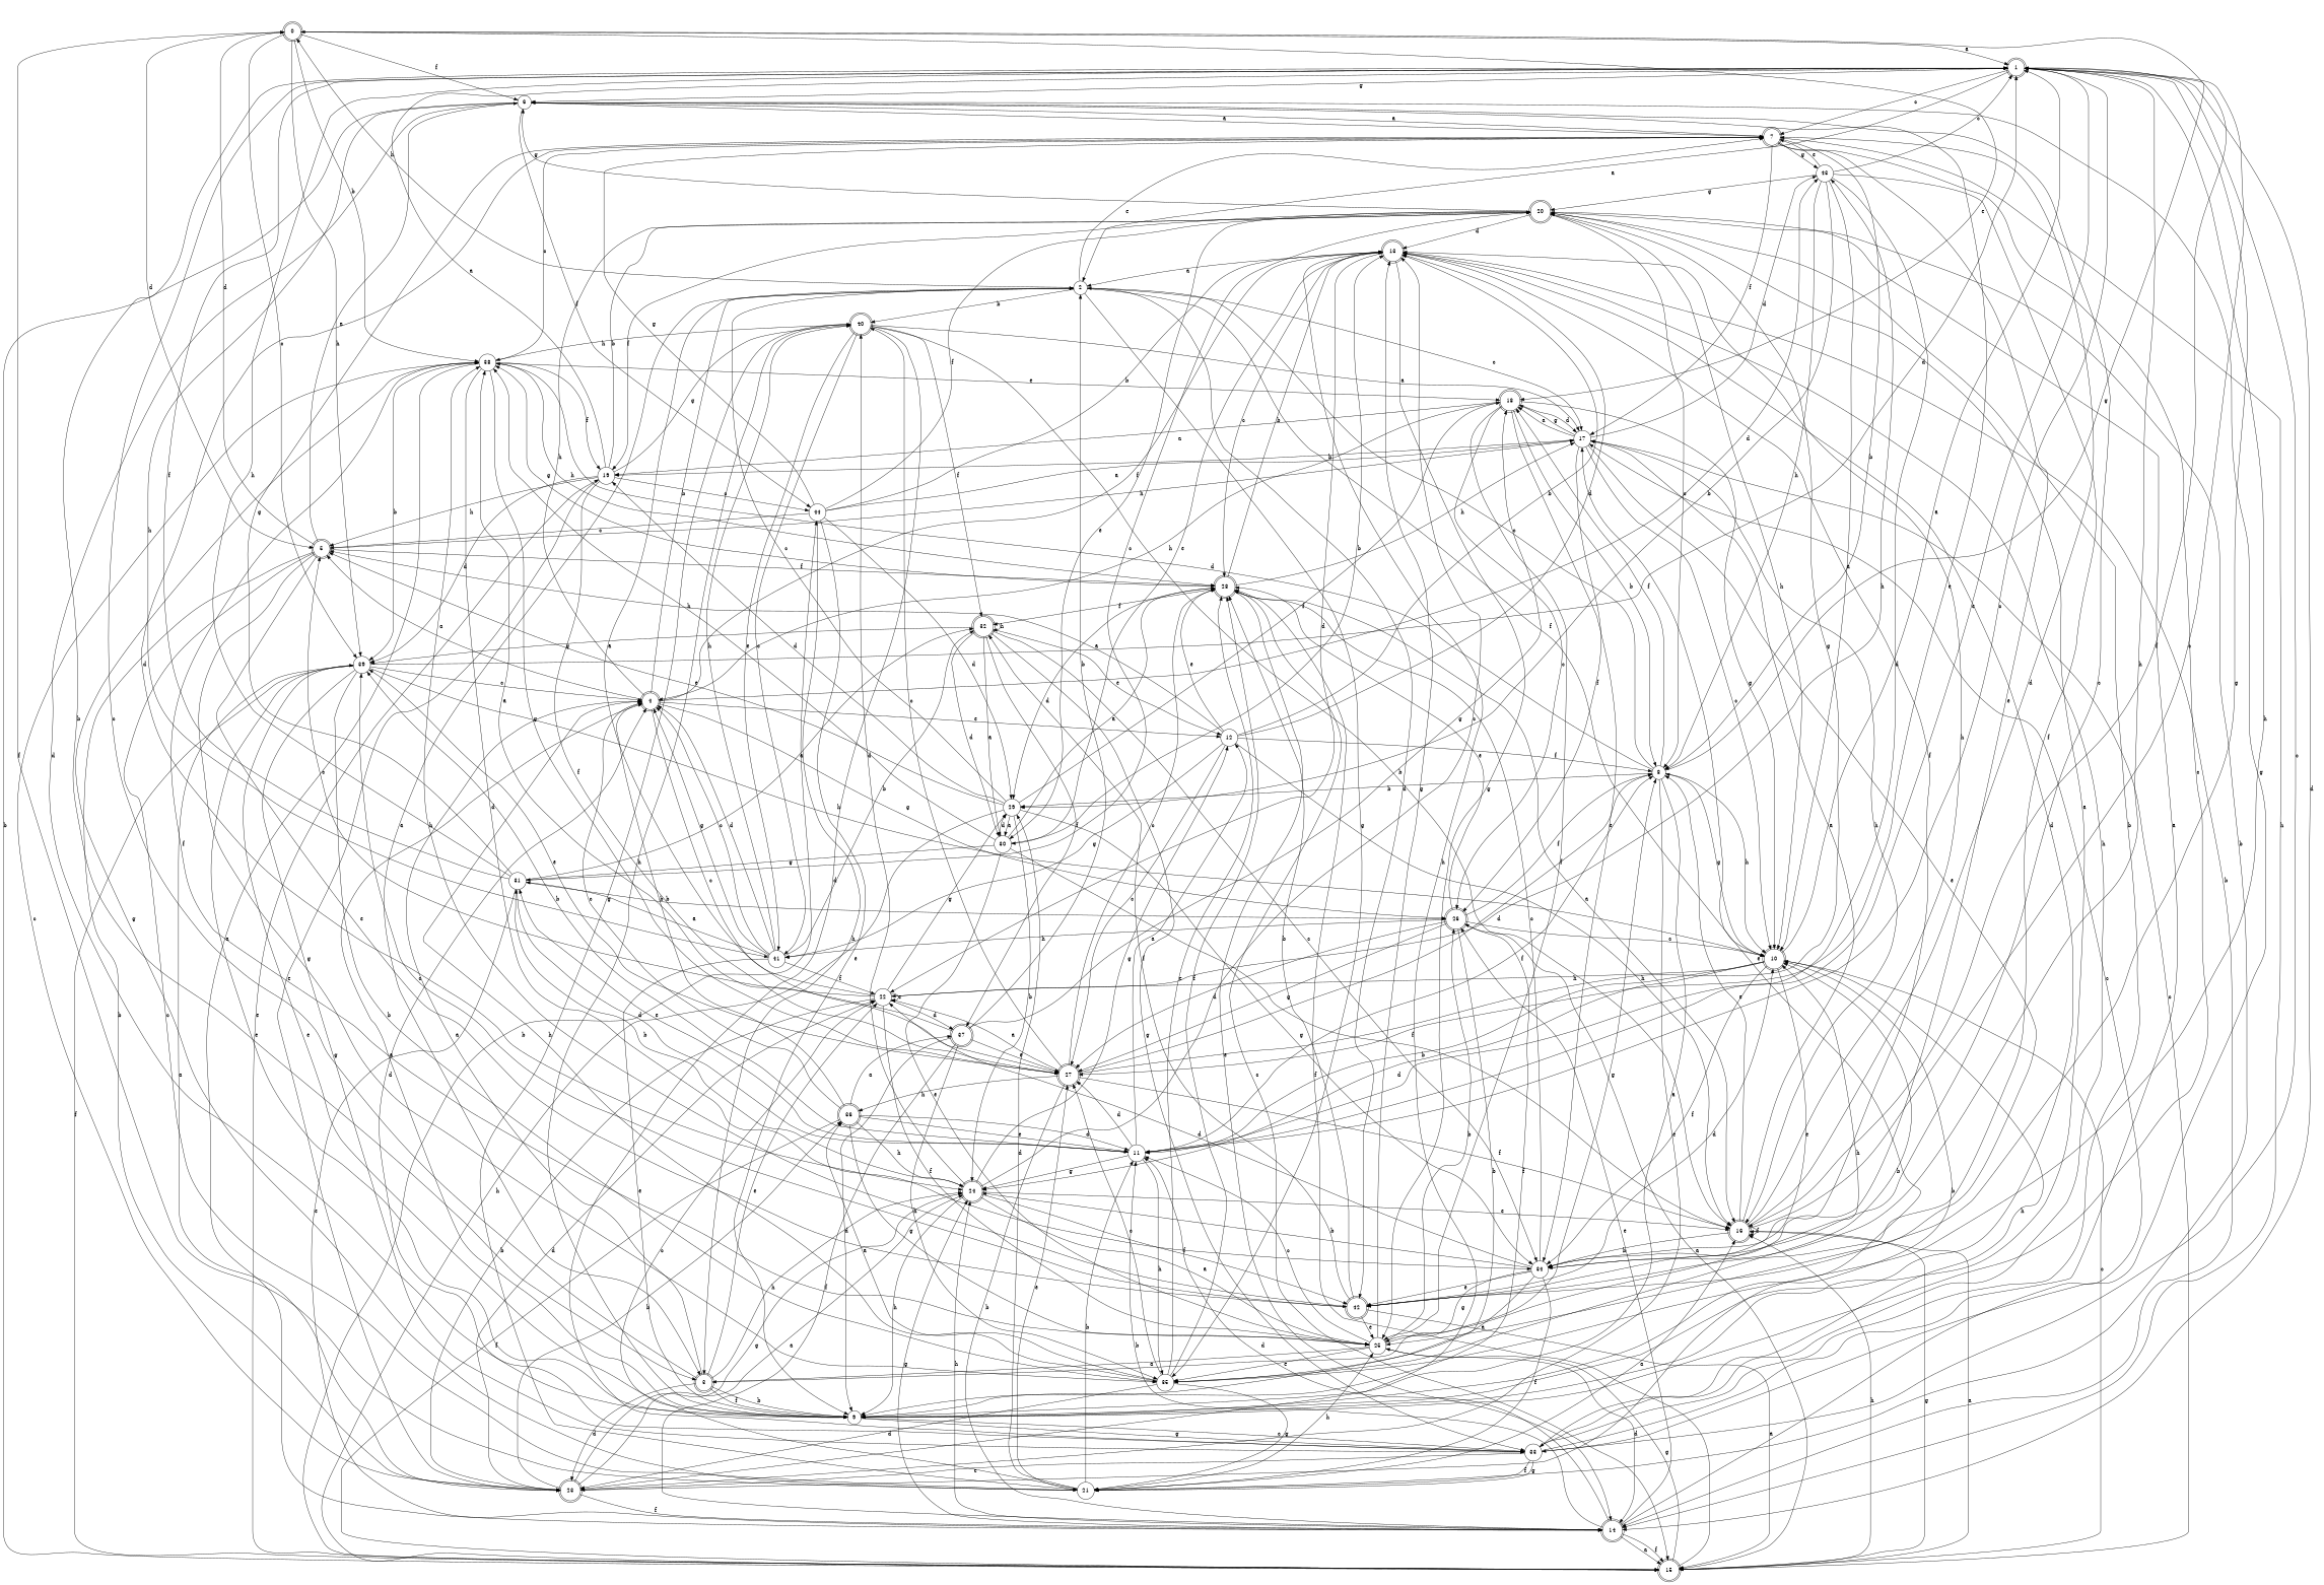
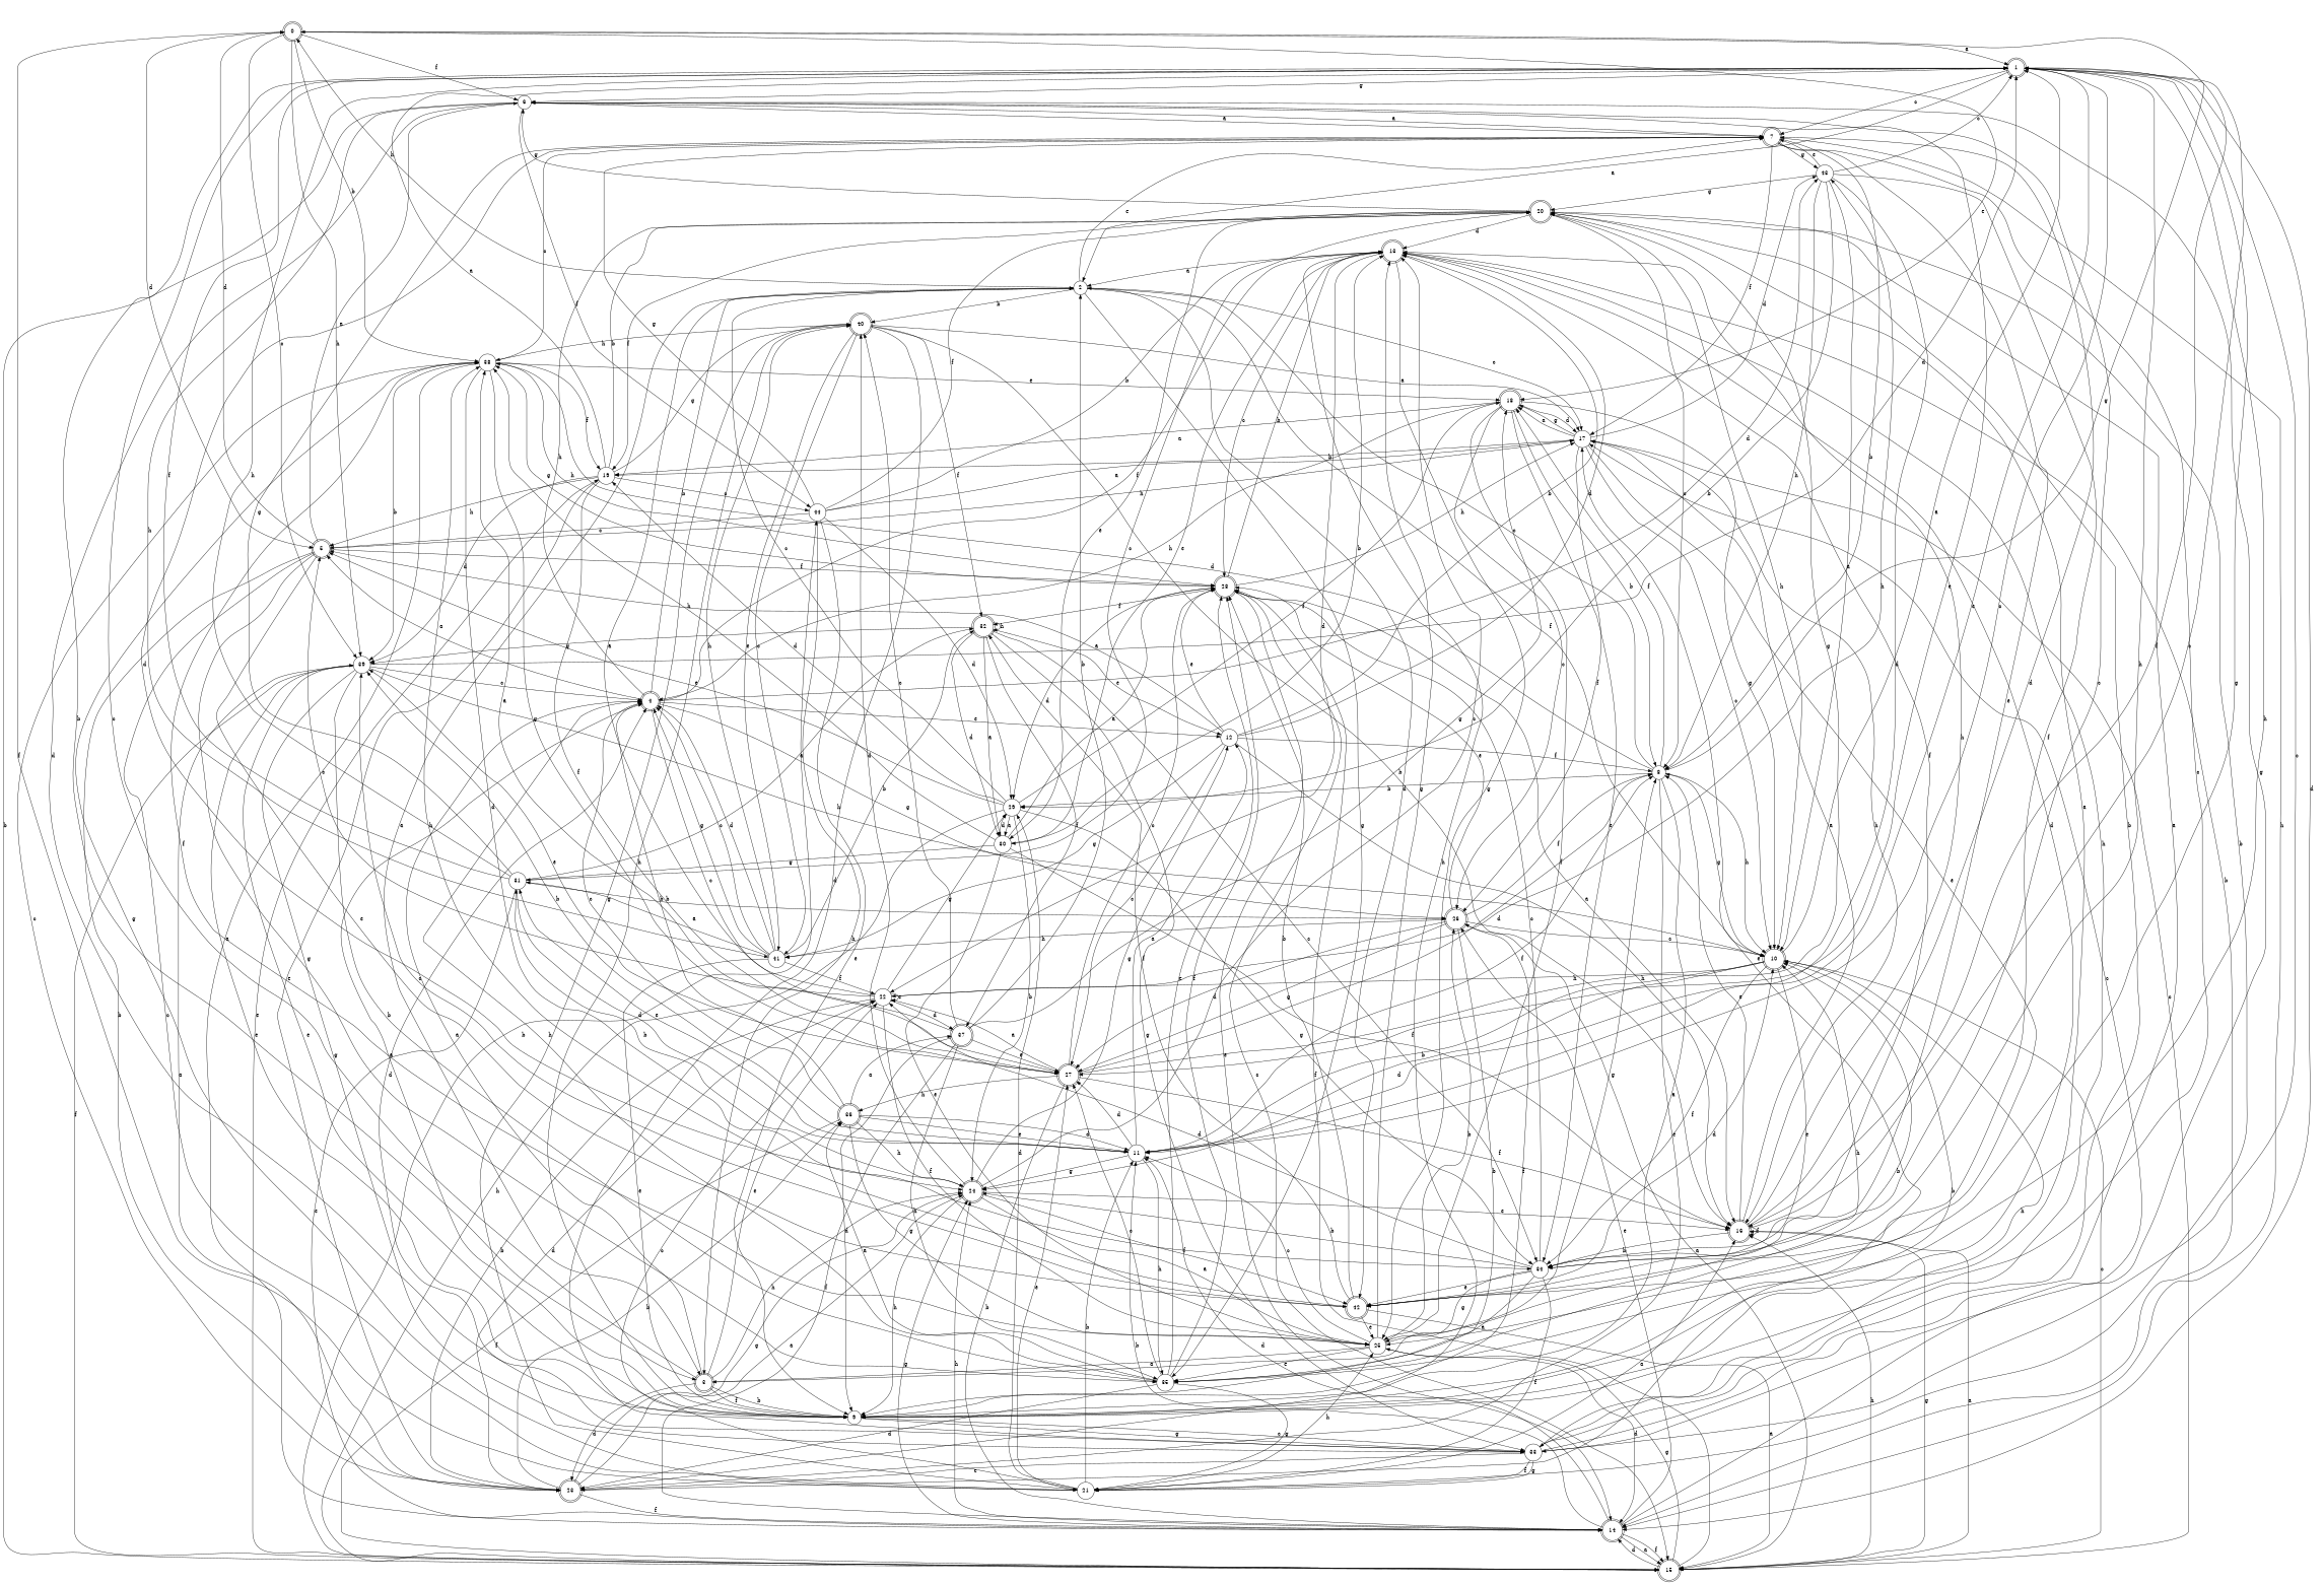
  digraph {
    rankdir=TB
    node [color=black fillcolor=white shape=doublecircle style="rounded,filled"]
    n1 [label=0]
    n2 [label=1]
    n3 [label=5]
    n4 [label=6 shape=circle style=filled]
    n5 [label=18]
    n6 [label=38 shape=circle style=filled]
    n7 [label=39 shape=circle style=filled]
    n8 [label=2 shape=circle style=filled]
    n9 [label=3]
    n10 [label=7]
    n11 [label=11 shape=circle style=filled]
    n12 [label=14]
    n13 [label=16]
    n14 [label=35 shape=circle style=filled]
    n15 [label=17 shape=circle style=filled]
    n16 [label=42]
    n17 [label=23]
    n18 [label=21 shape=circle style=filled]
    n19 [label=28]
    n20 [label=9 shape=circle style=filled]
    n21 [label=27]
    n22 [label=15]
    n23 [label=33 shape=circle style=filled]
    n24 [label=34 shape=circle style=filled]
    n25 [label=41 shape=circle style=filled]
    n26 [label=44 shape=circle style=filled]
    n27 [label=10]
    n28 [label=4]
    n29 [label=8 shape=circle style=filled]
    n30 [label=26]
    n31 [label=25 shape=circle style=filled]
    n32 [label=19 shape=circle style=filled]
    n33 [label=29 shape=circle style=filled]
    n34 [label=24]
    n35 [label=30 shape=circle style=filled]
    n36 [label=40]
    n37 [label=22 shape=circle style=filled]
    n38 [label=43 shape=circle style=filled]
    n39 [label=12 shape=circle style=filled]
    n40 [label=31 shape=circle style=filled]
    n41 [label=13]
    n42 [label=36]
    n43 [label=32]
    n44 [label=20]
    n45 [label=37]
    n1 -> n2 [label=a]
    n1 -> n3 [label=d]
    n1 -> n4 [label=f]
    n1 -> n5 [label=e]
    n1 -> n6 [label=b]
    n1 -> n7 [label=c]
    n1 -> n7 [label=h]
    n2 -> n4 [label=g]
    n2 -> n8 [label=a]
    n2 -> n9 [label=b]
    n2 -> n10 [label=c]
    n2 -> n11 [label=e]
    n2 -> n12 [label=d]
    n2 -> n13 [label=f]
    n2 -> n14 [label=h]
    n3 -> n1 [label=d]
    n3 -> n4 [label=a]
    n3 -> n14 [label=g]
    n3 -> n15 [label=h]
    n3 -> n16 [label=e]
    n3 -> n17 [label=b]
    n3 -> n18 [label=c]
    n3 -> n19 [label=f]
    n4 -> n10 [label=a]
    n4 -> n20 [label=d]
    n4 -> n21 [label=e]
    n4 -> n22 [label=b]
    n4 -> n23 [label=g]
    n4 -> n24 [label=c]
    n4 -> n25 [label=h]
    n4 -> n26 [label=f]
    n5 -> n15 [label=d]
    n5 -> n24 [label=e]
    n5 -> n27 [label=g]
    n5 -> n28 [label=h]
    n5 -> n29 [label=b]
    n5 -> n30 [label=c]
    n5 -> n31 [label=f]
    n5 -> n32 [label=a]
    n6 -> n5 [label=e]
    n6 -> n7 [label=b]
    n6 -> n10 [label=c]
    n6 -> n12 [label=a]
    n6 -> n19 [label=h]
    n6 -> n21 [label=g]
    n6 -> n24 [label=d]
    n6 -> n32 [label=f]
    n7 -> n2 [label=d]
    n7 -> n14 [label=b]
    n7 -> n17 [label=a]
    n7 -> n20 [label=e]
    n7 -> n22 [label=f]
    n7 -> n23 [label=g]
    n7 -> n27 [label=h]
    n7 -> n28 [label=c]
    n8 -> n1 [label=h]
    n8 -> n9 [label=a]
    n8 -> n10 [label=e]
    n8 -> n14 [label=g]
    n8 -> n15 [label=c]
    n8 -> n16 [label=d]
    n8 -> n27 [label=f]
    n8 -> n36 [label=b]
    n9 -> n2 [label=c]
    n9 -> n17 [label=d]
    n9 -> n20 [label=b]
    n9 -> n20 [label=f]
    n9 -> n28 [label=a]
    n9 -> n29 [label=g]
    n9 -> n34 [label=h]
    n9 -> n37 [label=e]
    n10 -> n4 [label=a]
    n10 -> n12 [label=h]
    n10 -> n15 [label=f]
    n10 -> n20 [label=c]
    n10 -> n24 [label=e]
    n10 -> n29 [label=b]
    n10 -> n34 [label=d]
    n10 -> n38 [label=g]
    n11 -> n2 [label=c]
    n11 -> n7 [label=b]
    n11 -> n14 [label=h]
    n11 -> n21 [label=d]
    n11 -> n29 [label=f]
    n11 -> n34 [label=g]
    n11 -> n39 [label=a]
    n11 -> n40 [label=e]
    n12 -> n11 [label=b]
    n12 -> n11 [label=d]
    n12 -> n15 [label=c]
    n12 -> n22 [label=a]
    n12 -> n22 [label=f]
    n12 -> n30 [label=e]
    n12 -> n34 [label=g]
    n12 -> n34 [label=h]
    n13 -> n2 [label=c]
    n13 -> n10 [label=d]
    n13 -> n13 [label=f]
    n13 -> n15 [label=a]
    n13 -> n22 [label=g]
    n13 -> n24 [label=b]
    n13 -> n29 [label=e]
    n13 -> n41 [label=h]
    n14 -> n17 [label=d]
    n14 -> n18 [label=g]
    n14 -> n19 [label=e]
    n14 -> n19 [label=f]
    n14 -> n21 [label=c]
    n14 -> n27 [label=b]
    n14 -> n28 [label=h]
    n14 -> n42 [label=a]
    n15 -> n5 [label=a]
    n15 -> n5 [label=g]
    n15 -> n13 [label=h]
    n15 -> n27 [label=c]
    n15 -> n30 [label=f]
    n15 -> n31 [label=e]
    n15 -> n32 [label=b]
    n15 -> n38 [label=d]
    n16 -> n2 [label=g]
    n16 -> n6 [label=h]
    n16 -> n7 [label=c]
    n16 -> n19 [label=b]
    n16 -> n22 [label=a]
    n16 -> n27 [label=d]
    n16 -> n31 [label=e]
    n16 -> n43 [label=f]
    n17 -> n6 [label=c]
    n17 -> n12 [label=f]
    n17 -> n15 [label=e]
    n17 -> n34 [label=a]
    n17 -> n34 [label=g]
    n17 -> n37 [label=d]
    n17 -> n41 [label=h]
    n17 -> n42 [label=b]
    n18 -> n1 [label=f]
    n18 -> n6 [label=g]
    n18 -> n11 [label=b]
    n18 -> n13 [label=a]
    n18 -> n21 [label=e]
    n18 -> n31 [label=h]
    n18 -> n33 [label=d]
    n18 -> n37 [label=c]
    n19 -> n6 [label=g]
    n19 -> n12 [label=e]
    n19 -> n13 [label=a]
    n19 -> n15 [label=h]
    n19 -> n22 [label=c]
    n19 -> n33 [label=d]
    n19 -> n41 [label=b]
    n19 -> n43 [label=f]
    n20 -> n7 [label=e]
    n20 -> n23 [label=c]
    n20 -> n23 [label=g]
    n20 -> n27 [label=b]
    n20 -> n28 [label=a]
    n20 -> n30 [label=f]
    n20 -> n36 [label=h]
    n20 -> n41 [label=d]
    n21 -> n7 [label=e]
    n21 -> n12 [label=b]
    n21 -> n13 [label=f]
    n21 -> n19 [label=c]
    n21 -> n29 [label=d]
    n21 -> n37 [label=a]
    n21 -> n42 [label=h]
    n21 -> n44 [label=g]
+   n22 -> n12 [label=d]
    n22 -> n13 [label=a]
    n22 -> n13 [label=h]
    n22 -> n15 [label=c]
    n22 -> n19 [label=f]
    n22 -> n26 [label=b]
    n22 -> n31 [label=g]
    n22 -> n32 [label=e]
    n23 -> n2 [label=c]
    n23 -> n17 [label=e]
    n23 -> n18 [label=f]
    n23 -> n18 [label=g]
    n23 -> n27 [label=h]
    n23 -> n28 [label=d]
    n23 -> n44 [label=a]
    n23 -> n44 [label=b]
    n24 -> n2 [label=h]
    n24 -> n14 [label=a]
    n24 -> n16 [label=e]
    n24 -> n18 [label=f]
    n24 -> n19 [label=c]
    n24 -> n31 [label=g]
    n24 -> n34 [label=b]
    n24 -> n37 [label=d]
    n25 -> n20 [label=e]
    n25 -> n28 [label=c]
    n25 -> n28 [label=d]
    n25 -> n28 [label=g]
    n25 -> n36 [label=h]
    n25 -> n37 [label=f]
    n25 -> n40 [label=a]
    n25 -> n43 [label=b]
    n26 -> n3 [label=c]
    n26 -> n9 [label=h]
    n26 -> n10 [label=g]
    n26 -> n15 [label=a]
    n26 -> n20 [label=e]
    n26 -> n33 [label=d]
    n26 -> n41 [label=b]
    n26 -> n44 [label=f]
    n27 -> n2 [label=a]
    n27 -> n11 [label=b]
    n27 -> n16 [label=e]
    n27 -> n22 [label=c]
    n27 -> n24 [label=f]
    n27 -> n29 [label=g]
    n27 -> n34 [label=d]
    n27 -> n37 [label=h]
    n28 -> n3 [label=a]
    n28 -> n8 [label=b]
    n28 -> n21 [label=c]
    n28 -> n30 [label=g]
    n28 -> n38 [label=d]
    n28 -> n39 [label=e]
    n28 -> n41 [label=f]
    n28 -> n44 [label=h]
    n29 -> n1 [label=g]
    n29 -> n5 [label=f]
    n29 -> n6 [label=d]
    n29 -> n8 [label=c]
    n29 -> n17 [label=e]
    n29 -> n20 [label=a]
    n29 -> n27 [label=h]
    n29 -> n33 [label=b]
    n30 -> n19 [label=e]
    n30 -> n20 [label=b]
    n30 -> n21 [label=d]
    n30 -> n21 [label=g]
    n30 -> n22 [label=a]
    n30 -> n25 [label=h]
    n30 -> n27 [label=c]
    n30 -> n29 [label=f]
    n31 -> n6 [label=f]
    n31 -> n9 [label=a]
    n31 -> n11 [label=c]
    n31 -> n12 [label=d]
    n31 -> n14 [label=e]
    n31 -> n27 [label=h]
    n31 -> n30 [label=b]
    n31 -> n41 [label=g]
    n32 -> n2 [label=a]
    n32 -> n3 [label=h]
    n32 -> n7 [label=d]
    n32 -> n17 [label=e]
    n32 -> n21 [label=f]
    n32 -> n26 [label=c]
    n32 -> n36 [label=g]
    n32 -> n44 [label=b]
    n33 -> n3 [label=e]
    n33 -> n5 [label=f]
    n33 -> n8 [label=c]
    n33 -> n22 [label=h]
    n33 -> n24 [label=g]
    n33 -> n32 [label=d]
    n33 -> n34 [label=b]
    n33 -> n35 [label=a]
    n34 -> n13 [label=e]
    n34 -> n16 [label=f]
    n34 -> n20 [label=h]
    n34 -> n31 [label=a]
    n34 -> n36 [label=d]
    n34 -> n39 [label=g]
    n34 -> n40 [label=b]
    n34 -> n41 [label=c]
    n35 -> n6 [label=h]
    n35 -> n13 [label=f]
    n35 -> n19 [label=a]
    n35 -> n31 [label=e]
    n35 -> n33 [label=d]
    n35 -> n40 [label=g]
    n35 -> n41 [label=b]
    n36 -> n6 [label=h]
    n36 -> n13 [label=b]
    n36 -> n15 [label=a]
    n36 -> n18 [label=g]
    n36 -> n23 [label=d]
    n36 -> n25 [label=c]
    n36 -> n25 [label=e]
    n36 -> n43 [label=f]
    n37 -> n3 [label=c]
    n37 -> n8 [label=a]
    n37 -> n17 [label=b]
    n37 -> n31 [label=f]
    n37 -> n33 [label=g]
    n37 -> n37 [label=e]
    n37 -> n38 [label=h]
    n37 -> n45 [label=d]
    n38 -> n2 [label=c]
    n38 -> n10 [label=e]
    n38 -> n11 [label=d]
    n38 -> n16 [label=f]
    n38 -> n27 [label=a]
    n38 -> n29 [label=h]
    n38 -> n33 [label=b]
    n38 -> n44 [label=g]
    n39 -> n3 [label=a]
    n39 -> n13 [label=h]
    n39 -> n19 [label=e]
    n39 -> n21 [label=c]
    n39 -> n25 [label=g]
    n39 -> n29 [label=f]
    n39 -> n41 [label=b]
    n39 -> n41 [label=d]
    n40 -> n2 [label=f]
    n40 -> n2 [label=h]
    n40 -> n10 [label=g]
    n40 -> n11 [label=d]
    n40 -> n12 [label=e]
    n40 -> n30 [label=b]
    n40 -> n43 [label=a]
    n40 -> n44 [label=c]
    n41 -> n8 [label=a]
    n41 -> n12 [label=b]
    n41 -> n19 [label=c]
    n41 -> n23 [label=h]
    n41 -> n24 [label=f]
    n41 -> n31 [label=g]
    n41 -> n35 [label=e]
    n41 -> n37 [label=d]
    n42 -> n11 [label=d]
    n42 -> n11 [label=e]
    n42 -> n22 [label=f]
    n42 -> n28 [label=b]
    n42 -> n28 [label=c]
    n42 -> n31 [label=g]
    n42 -> n34 [label=h]
    n42 -> n45 [label=a]
    n43 -> n7 [label=g]
    n43 -> n23 [label=g]
    n43 -> n24 [label=c]
    n43 -> n35 [label=a]
    n43 -> n35 [label=d]
    n43 -> n39 [label=e]
    n43 -> n43 [label=h]
    n43 -> n45 [label=f]
    n44 -> n4 [label=g]
    n44 -> n18 [label=b]
    n44 -> n20 [label=a]
    n44 -> n27 [label=h]
    n44 -> n29 [label=c]
    n44 -> n32 [label=f]
    n44 -> n35 [label=e]
    n44 -> n41 [label=d]
    n45 -> n5 [label=g]
    n45 -> n6 [label=a]
    n45 -> n8 [label=b]
    n45 -> n12 [label=f]
    n45 -> n14 [label=h]
    n45 -> n20 [label=d]
    n45 -> n21 [label=e]
-   n21 -> n36 [label=c]
+   n45 -> n36 [label=c]
  }
